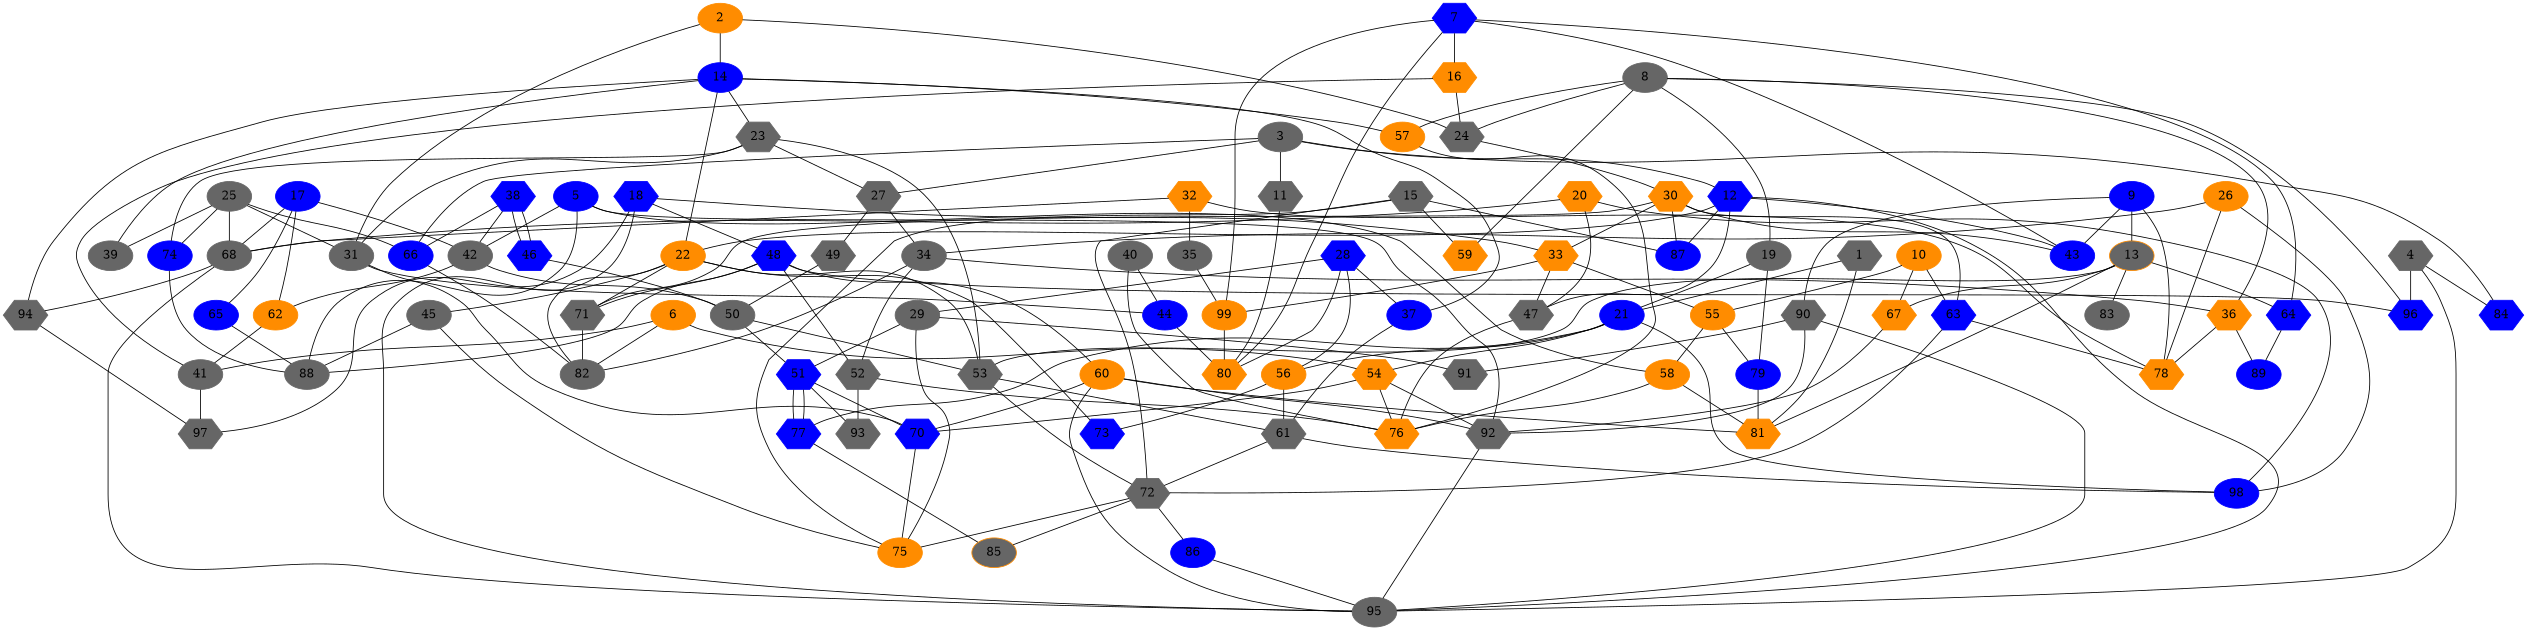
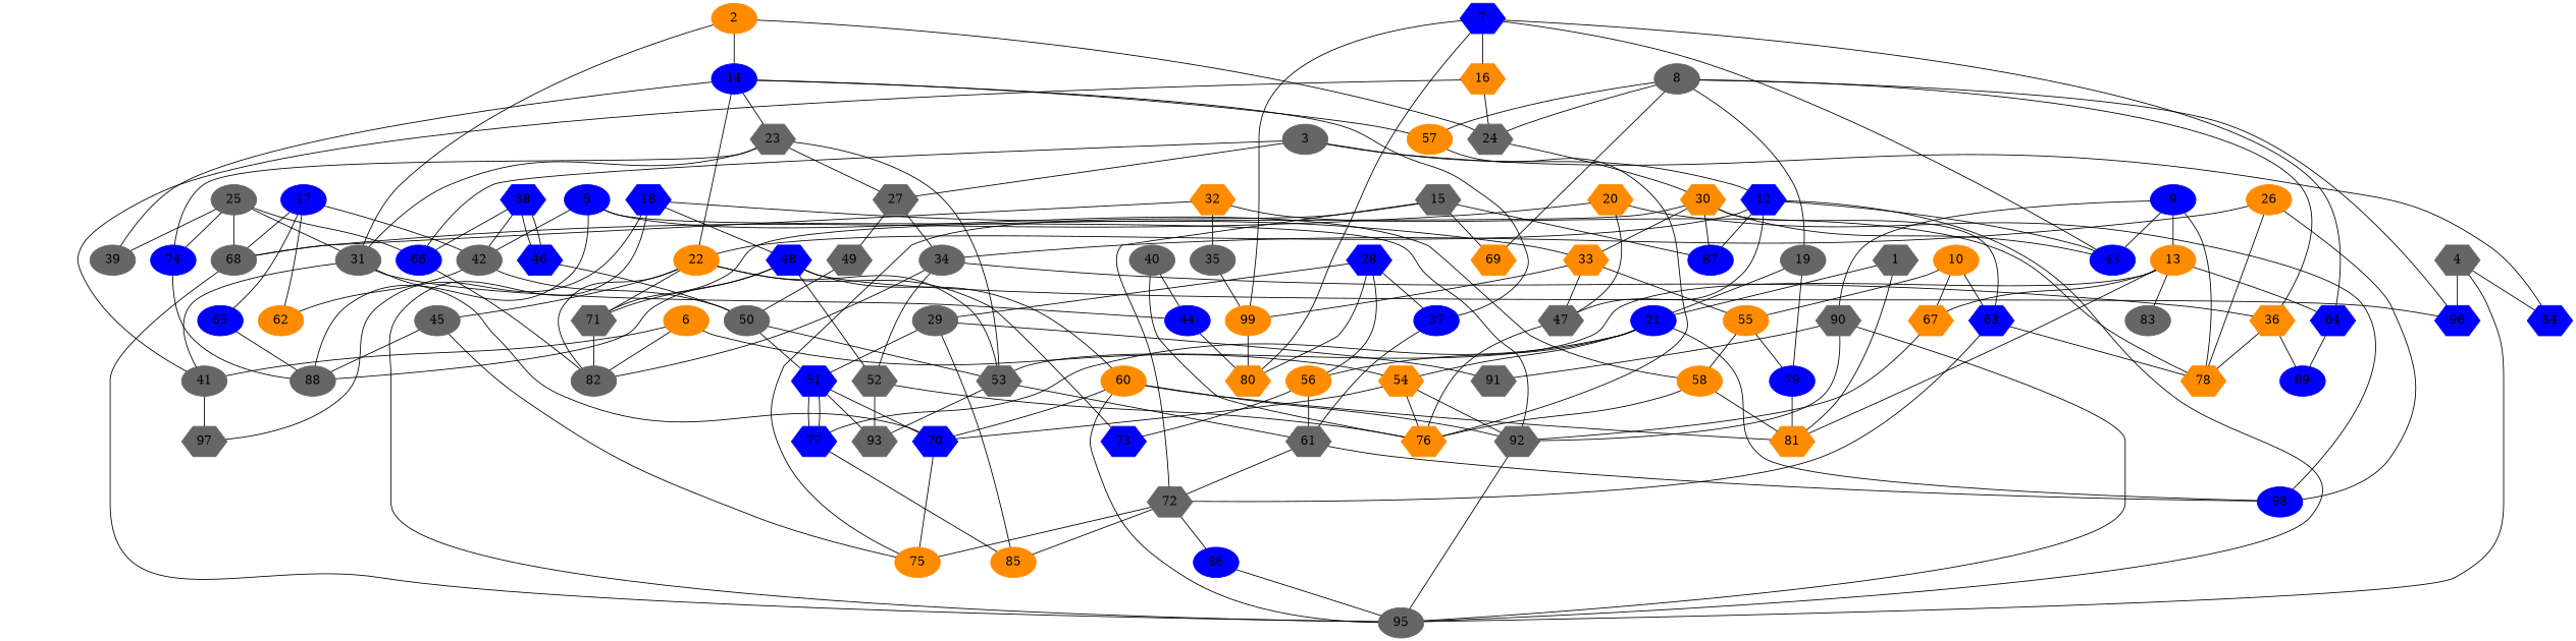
  graph {
    node [color=gray40 shape=ellipse style=filled]
    1 [shape=hexagon]
    21 [color=blue]
    81 [color=darkorange shape=hexagon]
    54 [color=darkorange shape=hexagon]
    98 [color=blue]
    56 [color=darkorange]
    77 [color=blue shape=hexagon]
    2 [color=darkorange]
    14 [color=blue]
    24 [shape=hexagon]
    31
    57 [color=darkorange]
    22 [color=darkorange]
    23 [shape=hexagon]
    37 [color=blue]
    39
-   94 [shape=hexagon]
    30 [color=darkorange shape=hexagon]
    41
    44 [color=blue]
    70 [color=blue shape=hexagon]
-   11 [shape=hexagon]
    3
    12 [color=blue shape=hexagon]
    27 [shape=hexagon]
    66 [color=blue]
    84 [color=blue shape=hexagon]
    80 [color=darkorange shape=hexagon]
    95
    43 [color=blue]
    47 [shape=hexagon]
    87 [color=blue]
    34
    49 [shape=hexagon]
    82
    4 [shape=hexagon]
    96 [color=blue shape=hexagon]
    5 [color=blue]
    42
    58 [color=darkorange]
    88
    92 [shape=hexagon]
    62 [color=darkorange]
    50
    76 [color=darkorange shape=hexagon]
    6 [color=darkorange]
    97 [shape=hexagon]
    7 [color=blue shape=hexagon]
    16 [color=darkorange shape=hexagon]
    64 [color=blue shape=hexagon]
    n51 [color=darkorange label=99]
    89 [color=blue]
    8
    19
    36 [color=darkorange shape=hexagon]
-   59 [color=darkorange shape=hexagon]
+   59 [color=darkorange shape=hexagon label=69]
    79 [color=blue]
    78 [color=darkorange shape=hexagon]
    9 [color=blue]
-   13 [color=darkorange fillcolor=gray40]
+   13 [color=darkorange]
    90 [shape=hexagon]
    67 [color=darkorange shape=hexagon]
    53 [shape=hexagon]
    83
    91 [shape=hexagon]
    10 [color=darkorange]
    55 [color=darkorange]
    63 [color=blue shape=hexagon]
    72 [shape=hexagon]
    45
    71 [shape=hexagon]
    73 [color=blue shape=hexagon]
    61 [shape=hexagon]
    93 [shape=hexagon]
    74 [color=blue]
    15 [shape=hexagon]
    75 [color=darkorange]
-   85 [color=darkorange fillcolor=gray40]
+   85 [color=darkorange]
    86 [color=blue]
    17 [color=blue]
    65 [color=blue]
    68
    18 [color=blue shape=hexagon]
    33 [color=darkorange shape=hexagon]
    48 [color=blue shape=hexagon]
    52 [shape=hexagon]
    60 [color=darkorange]
    20 [color=darkorange shape=hexagon]
    25
    26 [color=darkorange]
    28 [color=blue shape=hexagon]
    29
    51 [color=blue shape=hexagon]
    32 [color=darkorange shape=hexagon]
    35
    38 [color=blue shape=hexagon]
    46 [color=blue shape=hexagon]
    40
    1 -- 21
    1 -- 81
    21 -- 54
    21 -- 98
    21 -- 56
    21 -- 77
    54 -- 70
    54 -- 92
    54 -- 76
    56 -- 73
    56 -- 61
    77 -- 85
    2 -- 14
    2 -- 24
    2 -- 31
    14 -- 57
    14 -- 22
    14 -- 23
    14 -- 37
    14 -- 39
-   14 -- 94
    24 -- 30
-   62 -- 41
+   31 -- 41
    31 -- 44
    31 -- 70
    57 -- 76
    22 -- 82
    22 -- 53
    22 -- 45
    22 -- 71
    22 -- 73
    23 -- 31
    23 -- 27
    23 -- 53
    23 -- 74
    37 -- 61
-   94 -- 97
    30 -- 43
    30 -- 87
    30 -- 63
    30 -- 71
    30 -- 33
    41 -- 97
    44 -- 80
    70 -- 75
-   11 -- 80
-   3 -- 11
    3 -- 12
    3 -- 27
    3 -- 66
    3 -- 84
    12 -- 22
    12 -- 95
    12 -- 43
    12 -- 47
    12 -- 87
    27 -- 34
    27 -- 49
    66 -- 82
    47 -- 76
    34 -- 82
    34 -- 36
    34 -- 52
    49 -- 50
    4 -- 84
    4 -- 95
    4 -- 96
    5 -- 42
    5 -- 58
    5 -- 88
    5 -- 92
    42 -- 62
    42 -- 50
    58 -- 81
    58 -- 76
    92 -- 95
    50 -- 53
    50 -- 51
    6 -- 54
    6 -- 41
    6 -- 82
    7 -- 80
    7 -- 43
    7 -- 16
    7 -- 64
    7 -- n51
    16 -- 24
    16 -- 41
    64 -- 89
    n51 -- 80
    8 -- 24
    8 -- 57
    8 -- 96
    8 -- 19
    8 -- 36
    8 -- 59
    19 -- 21
    19 -- 79
    36 -- 89
    36 -- 78
    79 -- 81
    9 -- 43
    9 -- 78
    9 -- 13
    9 -- 90
    13 -- 81
    13 -- 64
    13 -- 67
    13 -- 53
    13 -- 83
    90 -- 95
    90 -- 92
    90 -- 91
    67 -- 92
    53 -- 61
-   53 -- 72
+   53 -- 93
    10 -- 67
    10 -- 55
    10 -- 63
    55 -- 58
    55 -- 79
    63 -- 78
    63 -- 72
    72 -- 75
    72 -- 85
    72 -- 86
    45 -- 88
    45 -- 75
    71 -- 82
    61 -- 98
    61 -- 72
    74 -- 88
    15 -- 87
    15 -- 59
    15 -- 72
    15 -- 75
    86 -- 95
    17 -- 42
    17 -- 62
    17 -- 65
    17 -- 68
    65 -- 88
-   68 -- 94
    68 -- 95
    18 -- 95
    18 -- 97
    18 -- 33
    18 -- 48
    33 -- 47
    33 -- n51
    33 -- 55
    48 -- 96
    48 -- 88
    48 -- 71
    48 -- 52
    48 -- 60
    52 -- 76
    52 -- 93
    60 -- 81
    60 -- 70
    60 -- 95
    60 -- 92
    20 -- 98
    20 -- 47
    20 -- 68
    25 -- 31
    25 -- 39
    25 -- 66
    25 -- 74
    25 -- 68
    26 -- 98
    26 -- 34
    26 -- 78
    28 -- 56
    28 -- 37
    28 -- 80
    28 -- 29
    29 -- 91
-   29 -- 75
+   29 -- 85
    29 -- 51
    51 -- 77
    51 -- 77
    51 -- 70
    51 -- 93
    32 -- 78
    32 -- 68
    32 -- 35
    35 -- n51
    38 -- 66
    38 -- 42
    38 -- 46
    38 -- 46
    46 -- 50
    40 -- 44
    40 -- 76
  }
